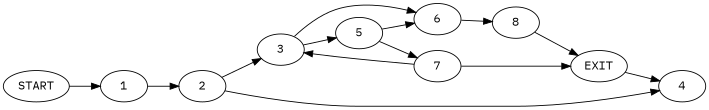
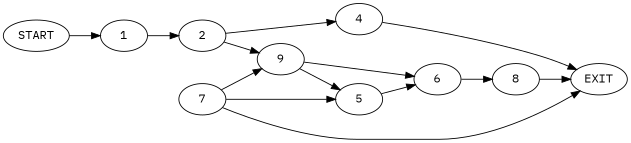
  digraph {
    fontname="IBM Plex Mono"
    rankdir=LR
    node [fontname="IBM Plex Mono"]
    edge [fontname="IBM Plex Mono"]
    n1 [label=START]
    1
    2
    n4 [label=EXIT]
-   3
+   3 [label=9]
    4
    5
    6
    7
    8
    n1 -> 1
    1 -> 2
    2 -> 3
    2 -> 4
    3 -> 5
    3 -> 6
-   n4 -> 4
+   4 -> n4
    5 -> 6
-   5 -> 7
+   7 -> 5
    6 -> 8
    7 -> n4
    7 -> 3
    8 -> n4
  }
